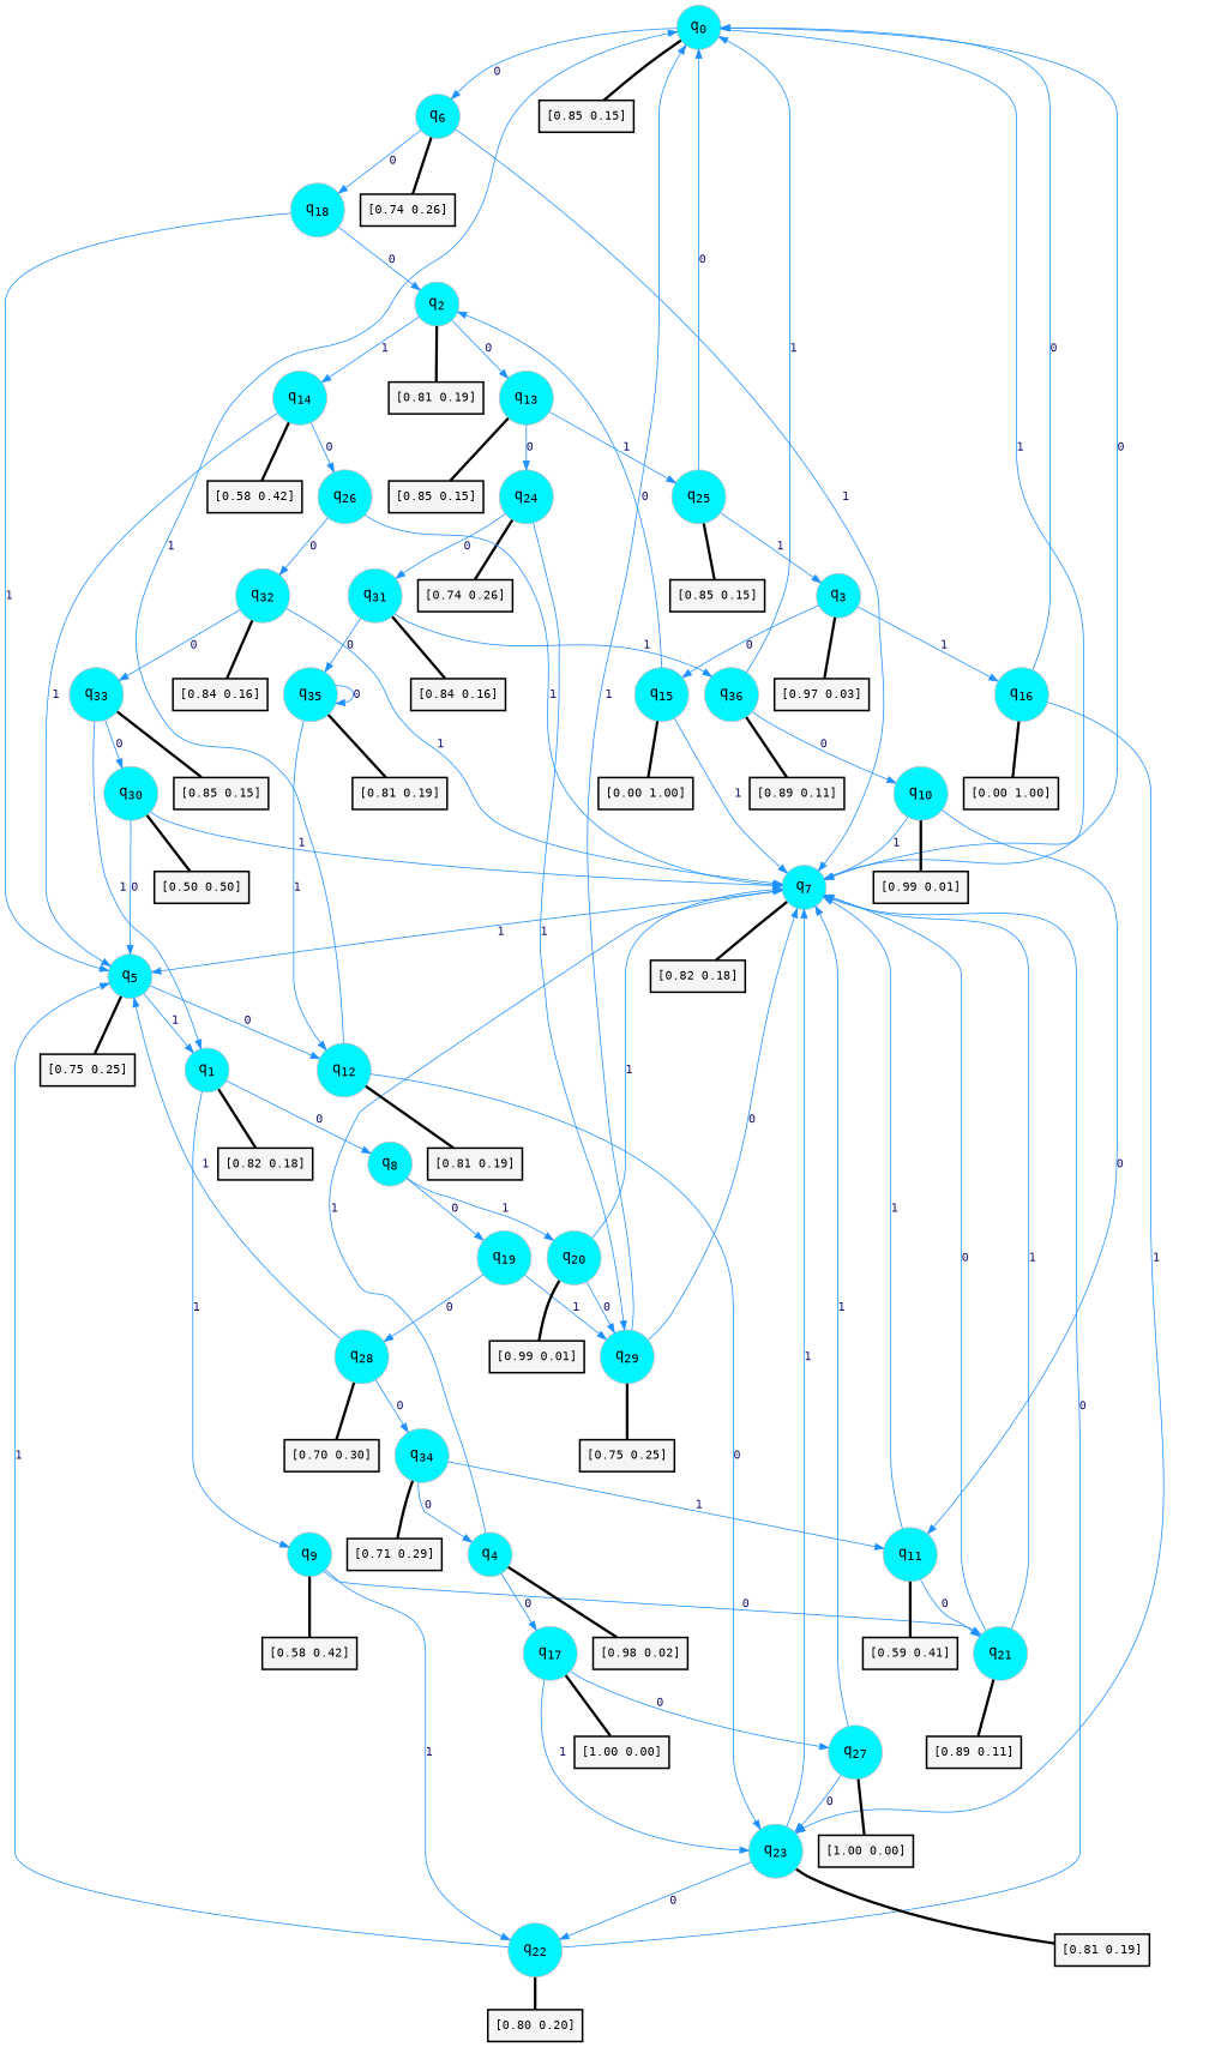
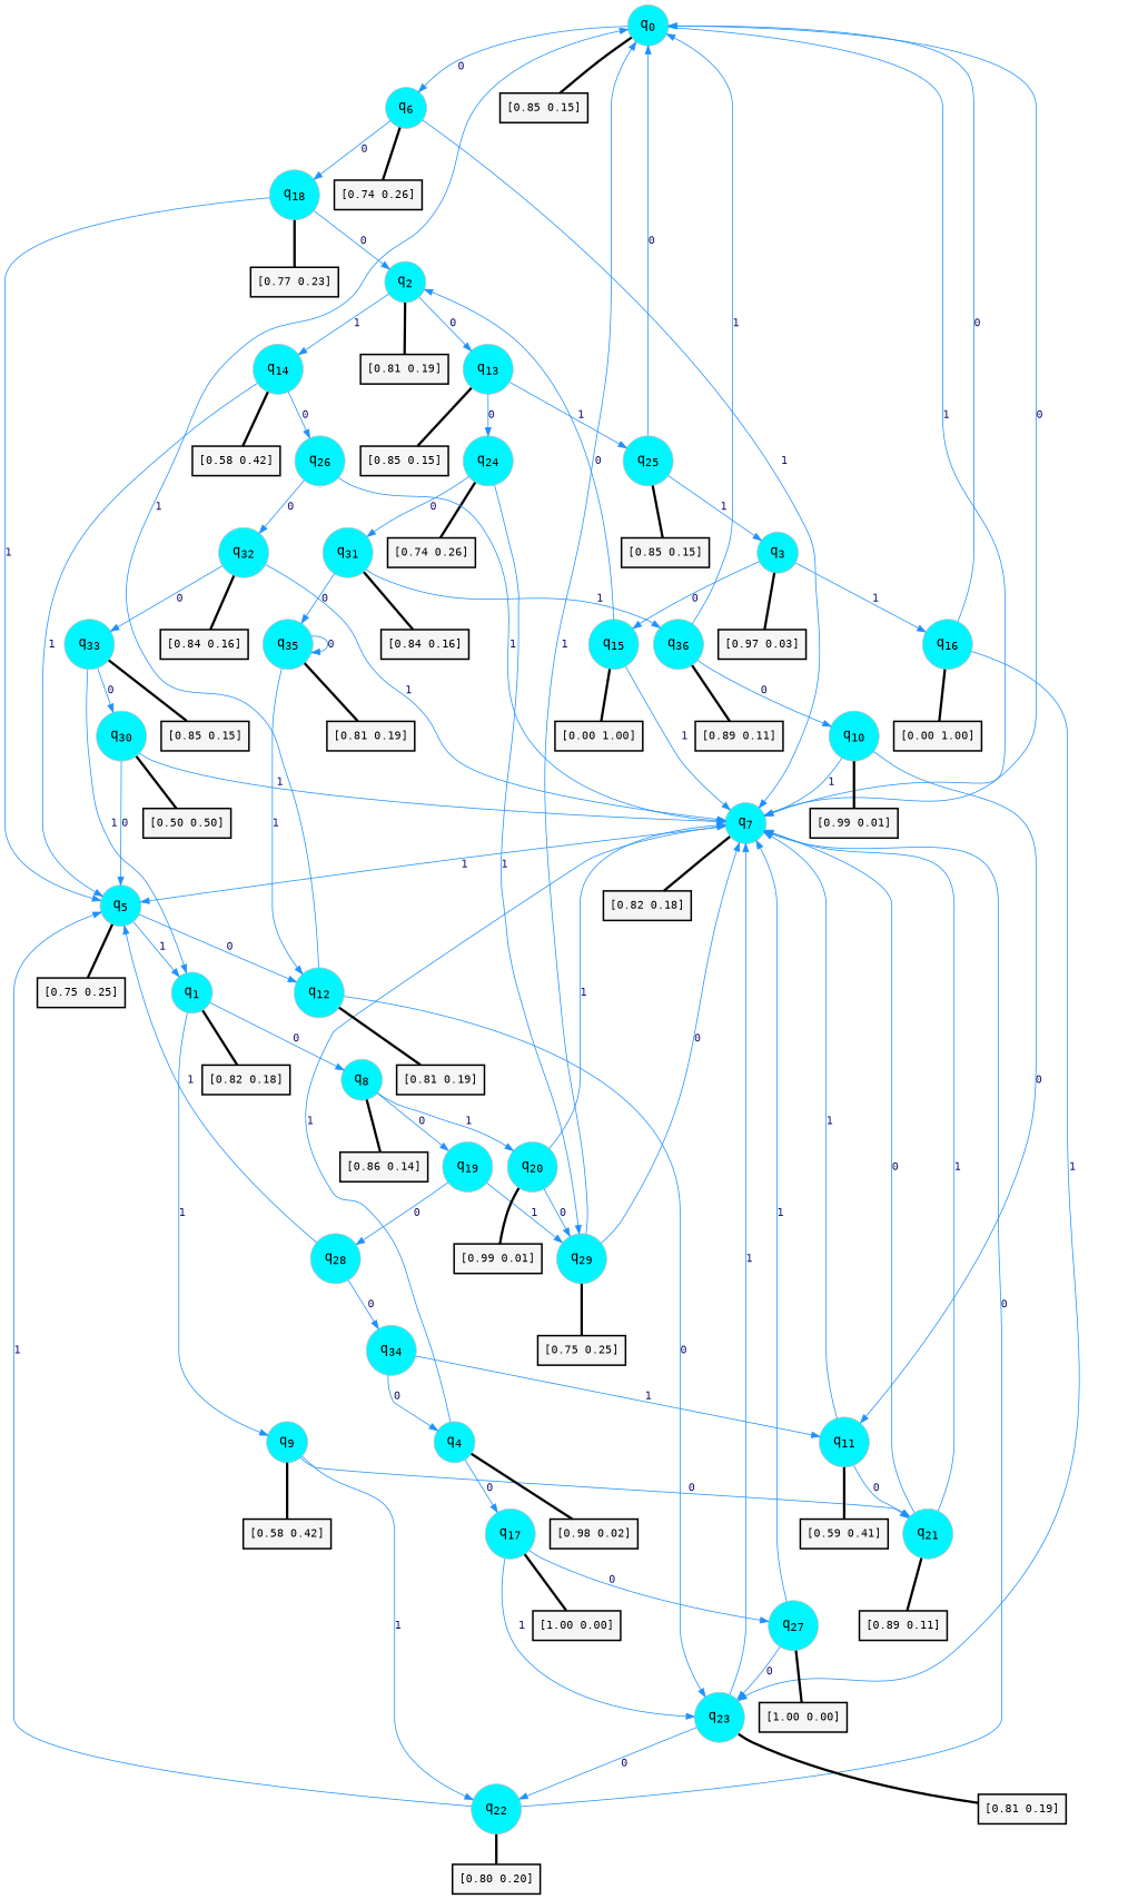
  digraph {
    fontname="DejaVu Sans Mono"
    rankdir=TD
    node [color=gray fillcolor=turquoise1 fontcolor=black fontname="DejaVu Sans Mono" fontsize=16 fontweight=bold shape=circle style=filled]
    edge [arrowsize=1 color=dodgerblue1 fontcolor=midnightblue fontname="DejaVu Sans Mono" fontweight=bold penwidth=1 style=solid weight=20]
    n1 [label=<q<SUB>0</SUB>>]
    n2 [label=<q<SUB>6</SUB>>]
    n3 [label=<q<SUB>7</SUB>>]
    n4 [color=black fillcolor=whitesmoke fontsize=14 label="[0.85 0.15]" penwidth=2 shape=box]
    n5 [label=<q<SUB>18</SUB>>]
    n6 [color=black fillcolor=whitesmoke fontsize=14 label="[0.74 0.26]" penwidth=2 shape=box]
    n7 [label=<q<SUB>5</SUB>>]
    n8 [color=black fillcolor=whitesmoke fontsize=14 label="[0.82 0.18]" penwidth=2 shape=box]
    n9 [label=<q<SUB>1</SUB>>]
    n10 [label=<q<SUB>8</SUB>>]
    n11 [label=<q<SUB>9</SUB>>]
    n12 [color=black fillcolor=whitesmoke fontsize=14 label="[0.82 0.18]" penwidth=2 shape=box]
    n13 [label=<q<SUB>19</SUB>>]
    n14 [label=<q<SUB>20</SUB>>]
+   n15 [color=black fillcolor=whitesmoke fontsize=14 label="[0.86 0.14]" penwidth=2 shape=box]
    n16 [label=<q<SUB>21</SUB>>]
    n17 [label=<q<SUB>22</SUB>>]
    n18 [color=black fillcolor=whitesmoke fontsize=14 label="[0.58 0.42]" penwidth=2 shape=box]
    n19 [label=<q<SUB>2</SUB>>]
    n20 [label=<q<SUB>13</SUB>>]
    n21 [label=<q<SUB>14</SUB>>]
    n22 [color=black fillcolor=whitesmoke fontsize=14 label="[0.81 0.19]" penwidth=2 shape=box]
    n23 [label=<q<SUB>24</SUB>>]
    n24 [label=<q<SUB>25</SUB>>]
    n25 [color=black fillcolor=whitesmoke fontsize=14 label="[0.85 0.15]" penwidth=2 shape=box]
    n26 [label=<q<SUB>26</SUB>>]
    n27 [color=black fillcolor=whitesmoke fontsize=14 label="[0.58 0.42]" penwidth=2 shape=box]
    n28 [label=<q<SUB>3</SUB>>]
    n29 [label=<q<SUB>15</SUB>>]
    n30 [label=<q<SUB>16</SUB>>]
    n31 [color=black fillcolor=whitesmoke fontsize=14 label="[0.97 0.03]" penwidth=2 shape=box]
    n32 [color=black fillcolor=whitesmoke fontsize=14 label="[0.00 1.00]" penwidth=2 shape=box]
    n33 [label=<q<SUB>23</SUB>>]
    n34 [color=black fillcolor=whitesmoke fontsize=14 label="[0.00 1.00]" penwidth=2 shape=box]
    n35 [label=<q<SUB>4</SUB>>]
    n36 [label=<q<SUB>17</SUB>>]
    n37 [color=black fillcolor=whitesmoke fontsize=14 label="[0.98 0.02]" penwidth=2 shape=box]
    n38 [label=<q<SUB>27</SUB>>]
    n39 [color=black fillcolor=whitesmoke fontsize=14 label="[1.00 0.00]" penwidth=2 shape=box]
    n40 [label=<q<SUB>12</SUB>>]
    n41 [color=black fillcolor=whitesmoke fontsize=14 label="[0.75 0.25]" penwidth=2 shape=box]
    n42 [color=black fillcolor=whitesmoke fontsize=14 label="[0.81 0.19]" penwidth=2 shape=box]
+   n43 [color=black fillcolor=whitesmoke fontsize=14 label="[0.77 0.23]" penwidth=2 shape=box]
    n44 [label=<q<SUB>28</SUB>>]
    n45 [label=<q<SUB>29</SUB>>]
    n46 [color=black fillcolor=whitesmoke fontsize=14 label="[0.99 0.01]" penwidth=2 shape=box]
    n47 [color=black fillcolor=whitesmoke fontsize=14 label="[0.89 0.11]" penwidth=2 shape=box]
    n48 [color=black fillcolor=whitesmoke fontsize=14 label="[0.80 0.20]" penwidth=2 shape=box]
    n49 [label=<q<SUB>10</SUB>>]
    n50 [label=<q<SUB>11</SUB>>]
    n51 [color=black fillcolor=whitesmoke fontsize=14 label="[0.99 0.01]" penwidth=2 shape=box]
    n52 [color=black fillcolor=whitesmoke fontsize=14 label="[0.59 0.41]" penwidth=2 shape=box]
    n53 [color=black fillcolor=whitesmoke fontsize=14 label="[0.81 0.19]" penwidth=2 shape=box]
    n54 [label=<q<SUB>31</SUB>>]
    n55 [color=black fillcolor=whitesmoke fontsize=14 label="[0.74 0.26]" penwidth=2 shape=box]
    n56 [color=black fillcolor=whitesmoke fontsize=14 label="[0.85 0.15]" penwidth=2 shape=box]
    n57 [label=<q<SUB>32</SUB>>]
    n58 [color=black fillcolor=whitesmoke fontsize=14 label="[1.00 0.00]" penwidth=2 shape=box]
    n59 [label=<q<SUB>34</SUB>>]
-   n60 [color=black fillcolor=whitesmoke fontsize=14 label="[0.70 0.30]" penwidth=2 shape=box]
    n61 [color=black fillcolor=whitesmoke fontsize=14 label="[0.75 0.25]" penwidth=2 shape=box]
    n62 [label=<q<SUB>35</SUB>>]
    n63 [label=<q<SUB>36</SUB>>]
    n64 [color=black fillcolor=whitesmoke fontsize=14 label="[0.84 0.16]" penwidth=2 shape=box]
    n65 [label=<q<SUB>33</SUB>>]
    n66 [color=black fillcolor=whitesmoke fontsize=14 label="[0.84 0.16]" penwidth=2 shape=box]
-   n67 [color=black fillcolor=whitesmoke fontsize=14 label="[0.71 0.29]" penwidth=2 shape=box]
    n68 [label=<q<SUB>30</SUB>>]
    n69 [color=black fillcolor=whitesmoke fontsize=14 label="[0.50 0.50]" penwidth=2 shape=box]
    n70 [color=black fillcolor=whitesmoke fontsize=14 label="[0.81 0.19]" penwidth=2 shape=box]
    n71 [color=black fillcolor=whitesmoke fontsize=14 label="[0.89 0.11]" penwidth=2 shape=box]
    n72 [color=black fillcolor=whitesmoke fontsize=14 label="[0.85 0.15]" penwidth=2 shape=box]
    n1 -> n2 [label=0]
    n1 -> n3 [label=1]
    n1 -> n4 [arrowhead=none color=black penwidth=3]
    n2 -> n3 [label=1]
    n2 -> n5 [label=0]
    n2 -> n6 [arrowhead=none color=black penwidth=3]
    n3 -> n1 [label=0]
    n3 -> n7 [label=1]
    n3 -> n8 [arrowhead=none color=black penwidth=3]
    n5 -> n7 [label=1]
    n5 -> n19 [label=0]
+   n5 -> n43 [arrowhead=none color=black penwidth=3]
    n7 -> n9 [label=1]
    n7 -> n40 [label=0]
    n7 -> n41 [arrowhead=none color=black penwidth=3]
    n9 -> n10 [label=0]
    n9 -> n11 [label=1]
    n9 -> n12 [arrowhead=none color=black penwidth=3]
    n10 -> n13 [label=0]
    n10 -> n14 [label=1]
+   n10 -> n15 [arrowhead=none color=black penwidth=3]
    n11 -> n16 [label=0]
    n11 -> n17 [label=1]
    n11 -> n18 [arrowhead=none color=black penwidth=3]
    n13 -> n44 [label=0]
    n13 -> n45 [label=1]
    n14 -> n3 [label=1]
    n14 -> n45 [label=0]
    n14 -> n46 [arrowhead=none color=black penwidth=3]
    n16 -> n3 [label=0]
    n16 -> n3 [label=1]
    n16 -> n47 [arrowhead=none color=black penwidth=3]
    n17 -> n3 [label=0]
    n17 -> n7 [label=1]
    n17 -> n48 [arrowhead=none color=black penwidth=3]
    n19 -> n20 [label=0]
    n19 -> n21 [label=1]
    n19 -> n22 [arrowhead=none color=black penwidth=3]
    n20 -> n23 [label=0]
    n20 -> n24 [label=1]
    n20 -> n25 [arrowhead=none color=black penwidth=3]
    n21 -> n7 [label=1]
    n21 -> n26 [label=0]
    n21 -> n27 [arrowhead=none color=black penwidth=3]
    n23 -> n45 [label=1]
    n23 -> n54 [label=0]
    n23 -> n55 [arrowhead=none color=black penwidth=3]
    n24 -> n1 [label=0]
    n24 -> n28 [label=1]
    n24 -> n56 [arrowhead=none color=black penwidth=3]
    n26 -> n3 [label=1]
    n26 -> n57 [label=0]
    n28 -> n29 [label=0]
    n28 -> n30 [label=1]
    n28 -> n31 [arrowhead=none color=black penwidth=3]
    n29 -> n3 [label=1]
    n29 -> n19 [label=0]
    n29 -> n32 [arrowhead=none color=black penwidth=3]
    n30 -> n1 [label=0]
    n30 -> n33 [label=1]
    n30 -> n34 [arrowhead=none color=black penwidth=3]
    n33 -> n3 [label=1]
    n33 -> n17 [label=0]
    n33 -> n53 [arrowhead=none color=black penwidth=3]
    n35 -> n3 [label=1]
    n35 -> n36 [label=0]
    n35 -> n37 [arrowhead=none color=black penwidth=3]
    n36 -> n33 [label=1]
    n36 -> n38 [label=0]
    n36 -> n39 [arrowhead=none color=black penwidth=3]
    n38 -> n3 [label=1]
    n38 -> n33 [label=0]
    n38 -> n58 [arrowhead=none color=black penwidth=3]
    n40 -> n1 [label=1]
    n40 -> n33 [label=0]
    n40 -> n42 [arrowhead=none color=black penwidth=3]
    n44 -> n7 [label=1]
    n44 -> n59 [label=0]
-   n44 -> n60 [arrowhead=none color=black penwidth=3]
    n45 -> n1 [label=1]
    n45 -> n3 [label=0]
    n45 -> n61 [arrowhead=none color=black penwidth=3]
    n49 -> n3 [label=1]
    n49 -> n50 [label=0]
    n49 -> n51 [arrowhead=none color=black penwidth=3]
    n50 -> n3 [label=1]
    n50 -> n16 [label=0]
    n50 -> n52 [arrowhead=none color=black penwidth=3]
    n54 -> n62 [label=0]
    n54 -> n63 [label=1]
    n54 -> n64 [arrowhead=none color=black penwidth=3]
    n57 -> n3 [label=1]
    n57 -> n65 [label=0]
    n57 -> n66 [arrowhead=none color=black penwidth=3]
    n59 -> n35 [label=0]
    n59 -> n50 [label=1]
-   n59 -> n67 [arrowhead=none color=black penwidth=3]
    n62 -> n40 [label=1]
    n62 -> n62 [label=0]
    n62 -> n70 [arrowhead=none color=black penwidth=3]
    n63 -> n1 [label=1]
    n63 -> n49 [label=0]
    n63 -> n71 [arrowhead=none color=black penwidth=3]
    n65 -> n9 [label=1]
    n65 -> n68 [label=0]
    n65 -> n72 [arrowhead=none color=black penwidth=3]
    n68 -> n3 [label=1]
    n68 -> n7 [label=0]
    n68 -> n69 [arrowhead=none color=black penwidth=3]
  }
